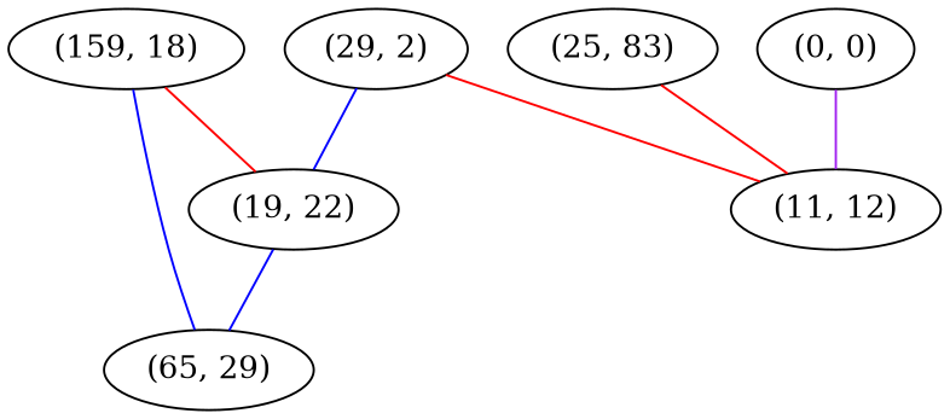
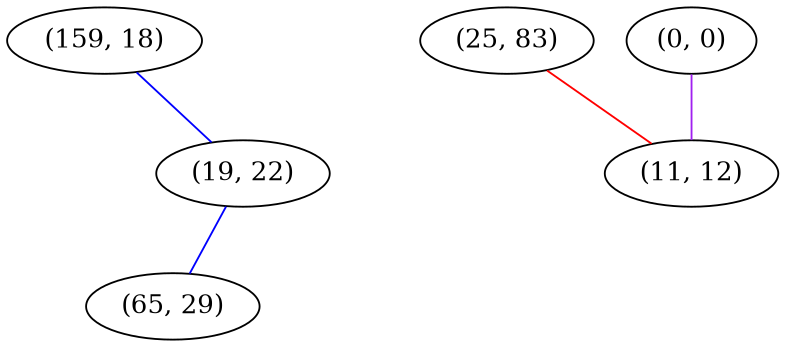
  graph {
    edge [color=red weight=1]
    n1 [label="(159, 18)"]
    "(19, 22)"
    "(65, 29)"
    "(25, 83)"
    "(11, 12)"
    "(0, 0)"
-   "(29, 2)"
-   n1 -- "(19, 22)"
-   n1 -- "(65, 29)" [color=blue weight=3]
+   n1 -- "(19, 22)" [color=blue]
    "(19, 22)" -- "(65, 29)" [color=blue weight=3]
    "(25, 83)" -- "(11, 12)"
    "(0, 0)" -- "(11, 12)" [color=purple weight=4]
-   "(29, 2)" -- "(19, 22)" [color=blue weight=3]
-   "(29, 2)" -- "(11, 12)"
  }
